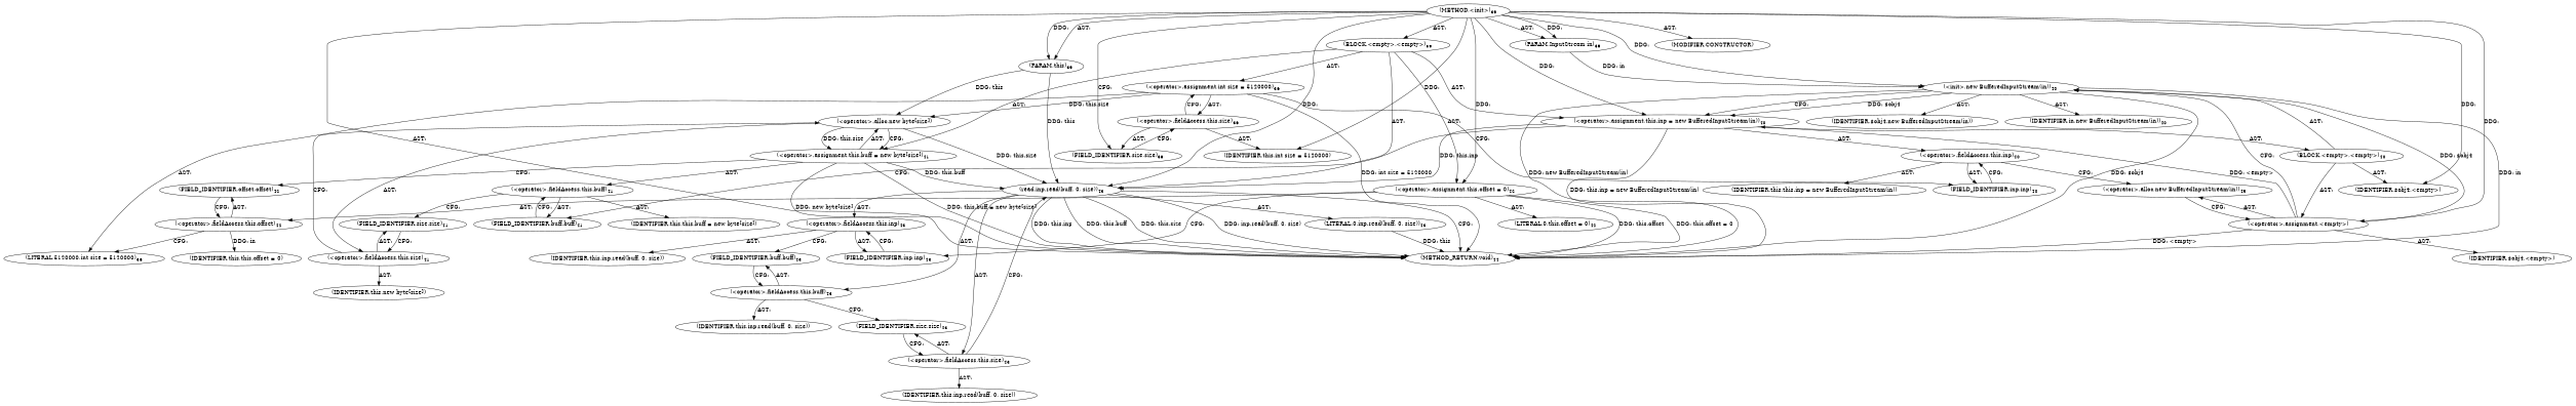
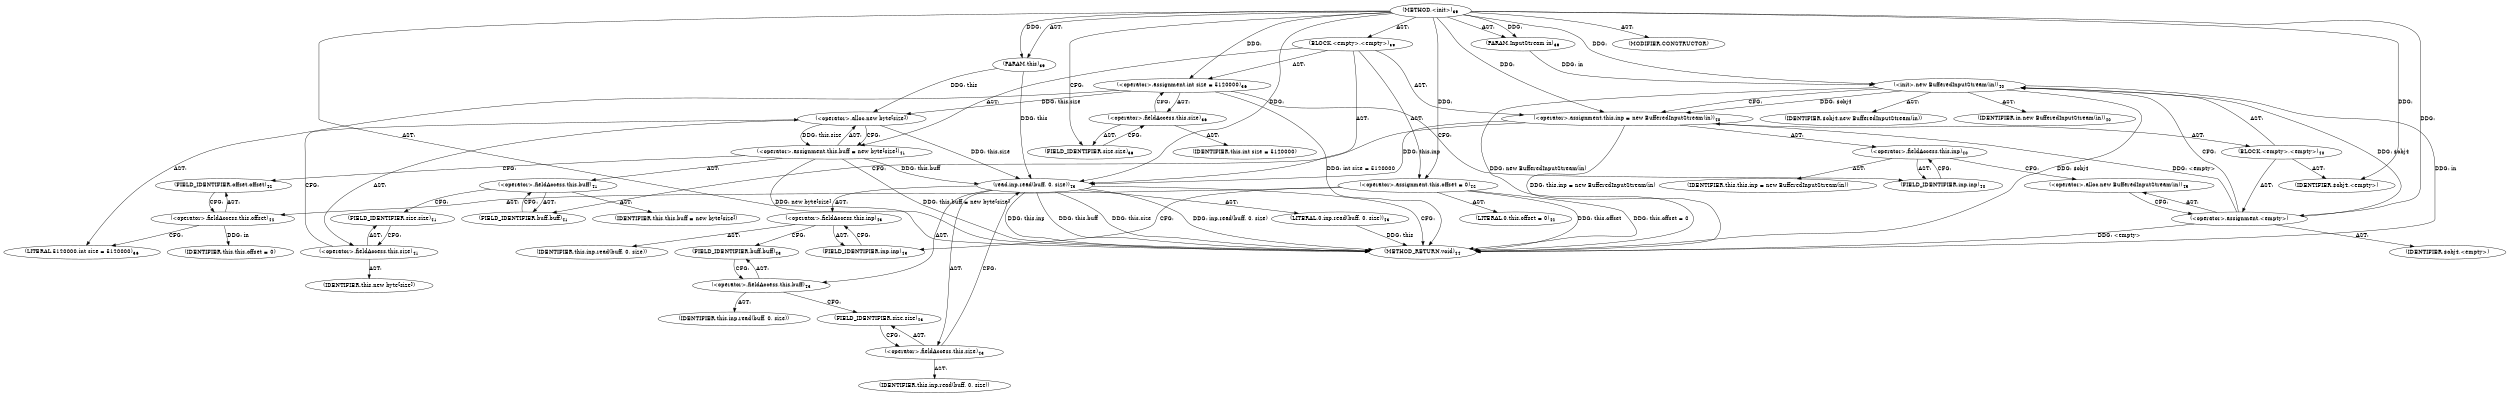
  digraph {
    n1 [label=<(METHOD,&lt;init&gt;)<SUB>39</SUB>>]
    n2 [label=<(PARAM,this)<SUB>39</SUB>>]
    n3 [label=<(PARAM,InputStream in)<SUB>39</SUB>>]
    n4 [label=<(BLOCK,&lt;empty&gt;,&lt;empty&gt;)<SUB>39</SUB>>]
    n5 [label=<(&lt;operator&gt;.assignment,int size = 5120000)<SUB>36</SUB>>]
    n6 [label=<(FIELD_IDENTIFIER,size,size)<SUB>36</SUB>>]
    n7 [label=<(&lt;operator&gt;.assignment,this.inp = new BufferedInputStream(in))<SUB>40</SUB>>]
    n8 [label=<(&lt;operator&gt;.assignment,&lt;empty&gt;)>]
    n9 [label=<(&lt;init&gt;,new BufferedInputStream(in))<SUB>40</SUB>>]
    n10 [label=<(IDENTIFIER,$obj4,&lt;empty&gt;)>]
    n11 [label=<(&lt;operator&gt;.assignment,this.offset = 0)<SUB>42</SUB>>]
    n12 [label=<(read,inp.read(buff, 0, size))<SUB>43</SUB>>]
    n13 [label=<(MODIFIER,CONSTRUCTOR)>]
    n14 [label=<(METHOD_RETURN,void)<SUB>44</SUB>>]
    n15 [label=<(&lt;operator&gt;.alloc,new byte[size])>]
    n16 [label=<(&lt;operator&gt;.assignment,this.buff = new byte[size])<SUB>41</SUB>>]
    n17 [label=<(&lt;operator&gt;.fieldAccess,this.size)<SUB>36</SUB>>]
    n18 [label=<(LITERAL,5120000,int size = 5120000)<SUB>36</SUB>>]
    n19 [label=<(FIELD_IDENTIFIER,inp,inp)<SUB>40</SUB>>]
    n20 [label=<(&lt;operator&gt;.fieldAccess,this.inp)<SUB>40</SUB>>]
    n21 [label=<(BLOCK,&lt;empty&gt;,&lt;empty&gt;)<SUB>40</SUB>>]
    n22 [label=<(FIELD_IDENTIFIER,buff,buff)<SUB>41</SUB>>]
    n23 [label=<(&lt;operator&gt;.alloc,new BufferedInputStream(in))<SUB>45</SUB>>]
    n24 [label=<(IDENTIFIER,$obj4,&lt;empty&gt;)>]
    n25 [label=<(IDENTIFIER,$obj4,new BufferedInputStream(in))>]
    n26 [label=<(IDENTIFIER,in,new BufferedInputStream(in))<SUB>40</SUB>>]
    n27 [label=<(&lt;operator&gt;.fieldAccess,this.offset)<SUB>42</SUB>>]
    n28 [label=<(LITERAL,0,this.offset = 0)<SUB>42</SUB>>]
    n29 [label=<(FIELD_IDENTIFIER,inp,inp)<SUB>43</SUB>>]
    n30 [label=<(&lt;operator&gt;.fieldAccess,this.inp)<SUB>43</SUB>>]
    n31 [label=<(&lt;operator&gt;.fieldAccess,this.buff)<SUB>43</SUB>>]
    n32 [label=<(LITERAL,0,inp.read(buff, 0, size))<SUB>43</SUB>>]
    n33 [label=<(&lt;operator&gt;.fieldAccess,this.size)<SUB>43</SUB>>]
    n34 [label=<(&lt;operator&gt;.fieldAccess,this.size)<SUB>41</SUB>>]
    n35 [label=<(&lt;operator&gt;.fieldAccess,this.buff)<SUB>41</SUB>>]
    n36 [label=<(FIELD_IDENTIFIER,offset,offset)<SUB>42</SUB>>]
    n37 [label=<(IDENTIFIER,this,int size = 5120000)>]
    n38 [label=<(IDENTIFIER,this,this.inp = new BufferedInputStream(in))>]
    n39 [label=<(IDENTIFIER,this,this.buff = new byte[size])>]
    n40 [label=<(FIELD_IDENTIFIER,size,size)<SUB>41</SUB>>]
    n41 [label=<(IDENTIFIER,this,new byte[size])>]
    n42 [label=<(IDENTIFIER,this,this.offset = 0)>]
    n43 [label=<(IDENTIFIER,this,inp.read(buff, 0, size))>]
    n44 [label=<(FIELD_IDENTIFIER,buff,buff)<SUB>43</SUB>>]
    n45 [label=<(IDENTIFIER,this,inp.read(buff, 0, size))>]
    n46 [label=<(FIELD_IDENTIFIER,size,size)<SUB>43</SUB>>]
    n47 [label=<(IDENTIFIER,this,inp.read(buff, 0, size))>]
    n1 -> n2 [label="AST: "]
    n1 -> n2 [label="DDG: "]
    n1 -> n3 [label="AST: "]
    n1 -> n3 [label="DDG: "]
    n1 -> n4 [label="AST: "]
-   n1 -> n37 [label="DDG: "]
+   n1 -> n5 [label="DDG: "]
    n1 -> n6 [label="CFG: "]
    n1 -> n7 [label="DDG: "]
    n1 -> n8 [label="DDG: "]
    n1 -> n9 [label="DDG: "]
    n1 -> n10 [label="DDG: "]
    n1 -> n11 [label="DDG: "]
    n1 -> n12 [label="DDG: "]
    n1 -> n13 [label="AST: "]
    n1 -> n14 [label="AST: "]
    n2 -> n12 [label="DDG: this"]
    n2 -> n15 [label="DDG: this"]
    n3 -> n9 [label="DDG: in"]
    n4 -> n5 [label="AST: "]
    n4 -> n7 [label="AST: "]
    n4 -> n11 [label="AST: "]
    n4 -> n12 [label="AST: "]
    n4 -> n16 [label="AST: "]
    n5 -> n14 [label="DDG: int size = 5120000"]
    n5 -> n15 [label="DDG: this.size"]
    n5 -> n17 [label="AST: "]
    n5 -> n18 [label="AST: "]
    n5 -> n19 [label="CFG: "]
    n6 -> n17 [label="CFG: "]
    n7 -> n12 [label="DDG: this.inp"]
    n7 -> n14 [label="DDG: this.inp = new BufferedInputStream(in)"]
    n7 -> n20 [label="AST: "]
    n7 -> n21 [label="AST: "]
    n7 -> n22 [label="CFG: "]
    n8 -> n7 [label="DDG: &lt;empty&gt;"]
    n8 -> n9 [label="CFG: "]
    n8 -> n9 [label="DDG: $obj4"]
    n8 -> n14 [label="DDG: &lt;empty&gt;"]
    n8 -> n23 [label="AST: "]
    n8 -> n24 [label="AST: "]
    n9 -> n7 [label="CFG: "]
    n9 -> n7 [label="DDG: $obj4"]
    n9 -> n14 [label="DDG: $obj4"]
    n9 -> n14 [label="DDG: in"]
    n9 -> n14 [label="DDG: new BufferedInputStream(in)"]
    n9 -> n25 [label="AST: "]
    n9 -> n26 [label="AST: "]
    n11 -> n14 [label="DDG: this.offset"]
    n11 -> n14 [label="DDG: this.offset = 0"]
    n11 -> n27 [label="AST: "]
    n11 -> n28 [label="AST: "]
    n11 -> n29 [label="CFG: "]
    n12 -> n14 [label="CFG: "]
    n12 -> n14 [label="DDG: this.inp"]
    n12 -> n14 [label="DDG: this.buff"]
    n12 -> n14 [label="DDG: this.size"]
    n12 -> n14 [label="DDG: inp.read(buff, 0, size)"]
    n12 -> n30 [label="AST: "]
    n12 -> n31 [label="AST: "]
    n12 -> n32 [label="AST: "]
    n12 -> n33 [label="AST: "]
    n15 -> n12 [label="DDG: this.size"]
    n15 -> n16 [label="CFG: "]
    n15 -> n16 [label="DDG: this.size"]
    n15 -> n34 [label="AST: "]
    n16 -> n12 [label="DDG: this.buff"]
    n16 -> n14 [label="DDG: new byte[size]"]
    n16 -> n14 [label="DDG: this.buff = new byte[size]"]
    n16 -> n15 [label="AST: "]
    n16 -> n35 [label="AST: "]
    n16 -> n36 [label="CFG: "]
    n17 -> n5 [label="CFG: "]
    n17 -> n6 [label="AST: "]
    n17 -> n37 [label="AST: "]
    n19 -> n20 [label="CFG: "]
    n20 -> n19 [label="AST: "]
    n20 -> n23 [label="CFG: "]
    n20 -> n38 [label="AST: "]
    n21 -> n8 [label="AST: "]
    n21 -> n9 [label="AST: "]
    n21 -> n10 [label="AST: "]
    n22 -> n35 [label="CFG: "]
    n23 -> n8 [label="CFG: "]
    n27 -> n18 [label="CFG: "]
    n27 -> n36 [label="AST: "]
    n27 -> n42 [label="DDG: in"]
    n29 -> n30 [label="CFG: "]
    n30 -> n29 [label="AST: "]
    n30 -> n43 [label="AST: "]
    n30 -> n44 [label="CFG: "]
    n31 -> n44 [label="AST: "]
    n31 -> n45 [label="AST: "]
    n31 -> n46 [label="CFG: "]
    n32 -> n14 [label="DDG: this"]
    n33 -> n12 [label="CFG: "]
    n33 -> n46 [label="AST: "]
    n33 -> n47 [label="AST: "]
    n34 -> n15 [label="CFG: "]
    n34 -> n40 [label="AST: "]
    n34 -> n41 [label="AST: "]
    n35 -> n22 [label="AST: "]
    n35 -> n39 [label="AST: "]
    n35 -> n40 [label="CFG: "]
    n36 -> n27 [label="CFG: "]
    n40 -> n34 [label="CFG: "]
    n44 -> n31 [label="CFG: "]
    n46 -> n33 [label="CFG: "]
  }
